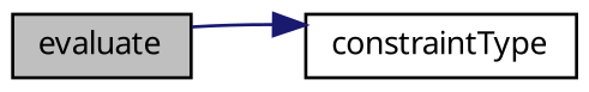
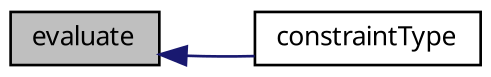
  digraph {
    rankdir=LR
    fontname="Noto Sans"
    node [color=black fontname="Noto Sans" fontsize=10 shape=record]
    n1 [fillcolor=grey75 fontcolor=black height=0.2 label=evaluate style=filled width=0.4]
    n2 [height=0.2 label=constraintType width=0.4]
-   n2 -> n1 [color=midnightblue dir=back fontname="Noto Sans" fontsize=10 labelfontname=Helvetica labelfontsize=10 style=solid]
+   n1 -> n2 [color=midnightblue dir=back fontname="Noto Sans" fontsize=10 labelfontname=Helvetica labelfontsize=10 style=solid]
  }
